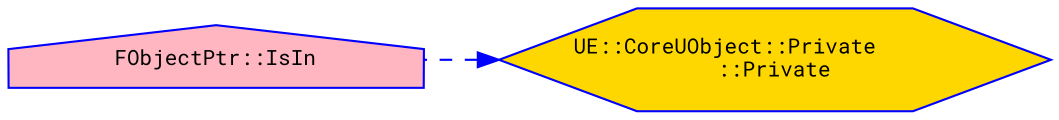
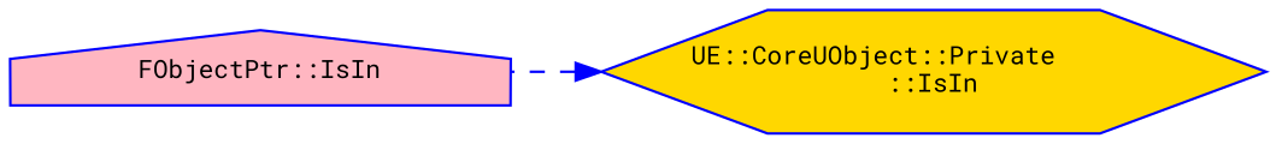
  digraph {
    rankdir=RL
    fontname="Roboto Mono"
    node [color=blue fontname="Roboto Mono" fontsize=10 style=filled]
-   n1 [fillcolor=gold fontcolor=black height=0.2 label="UE::CoreUObject::Private\l::Private" shape=hexagon width=0.4]
+   n1 [fillcolor=gold fontcolor=black height=0.2 label="UE::CoreUObject::Private\l::IsIn" shape=hexagon width=0.4]
    n2 [fillcolor=lightpink height=0.2 label="FObjectPtr::IsIn" shape=house width=0.4]
    n1 -> n2 [color=blue dir=back fontname="Roboto Mono" fontsize=10 labelfontname=Helvetica labelfontsize=10 style=dashed]
  }
